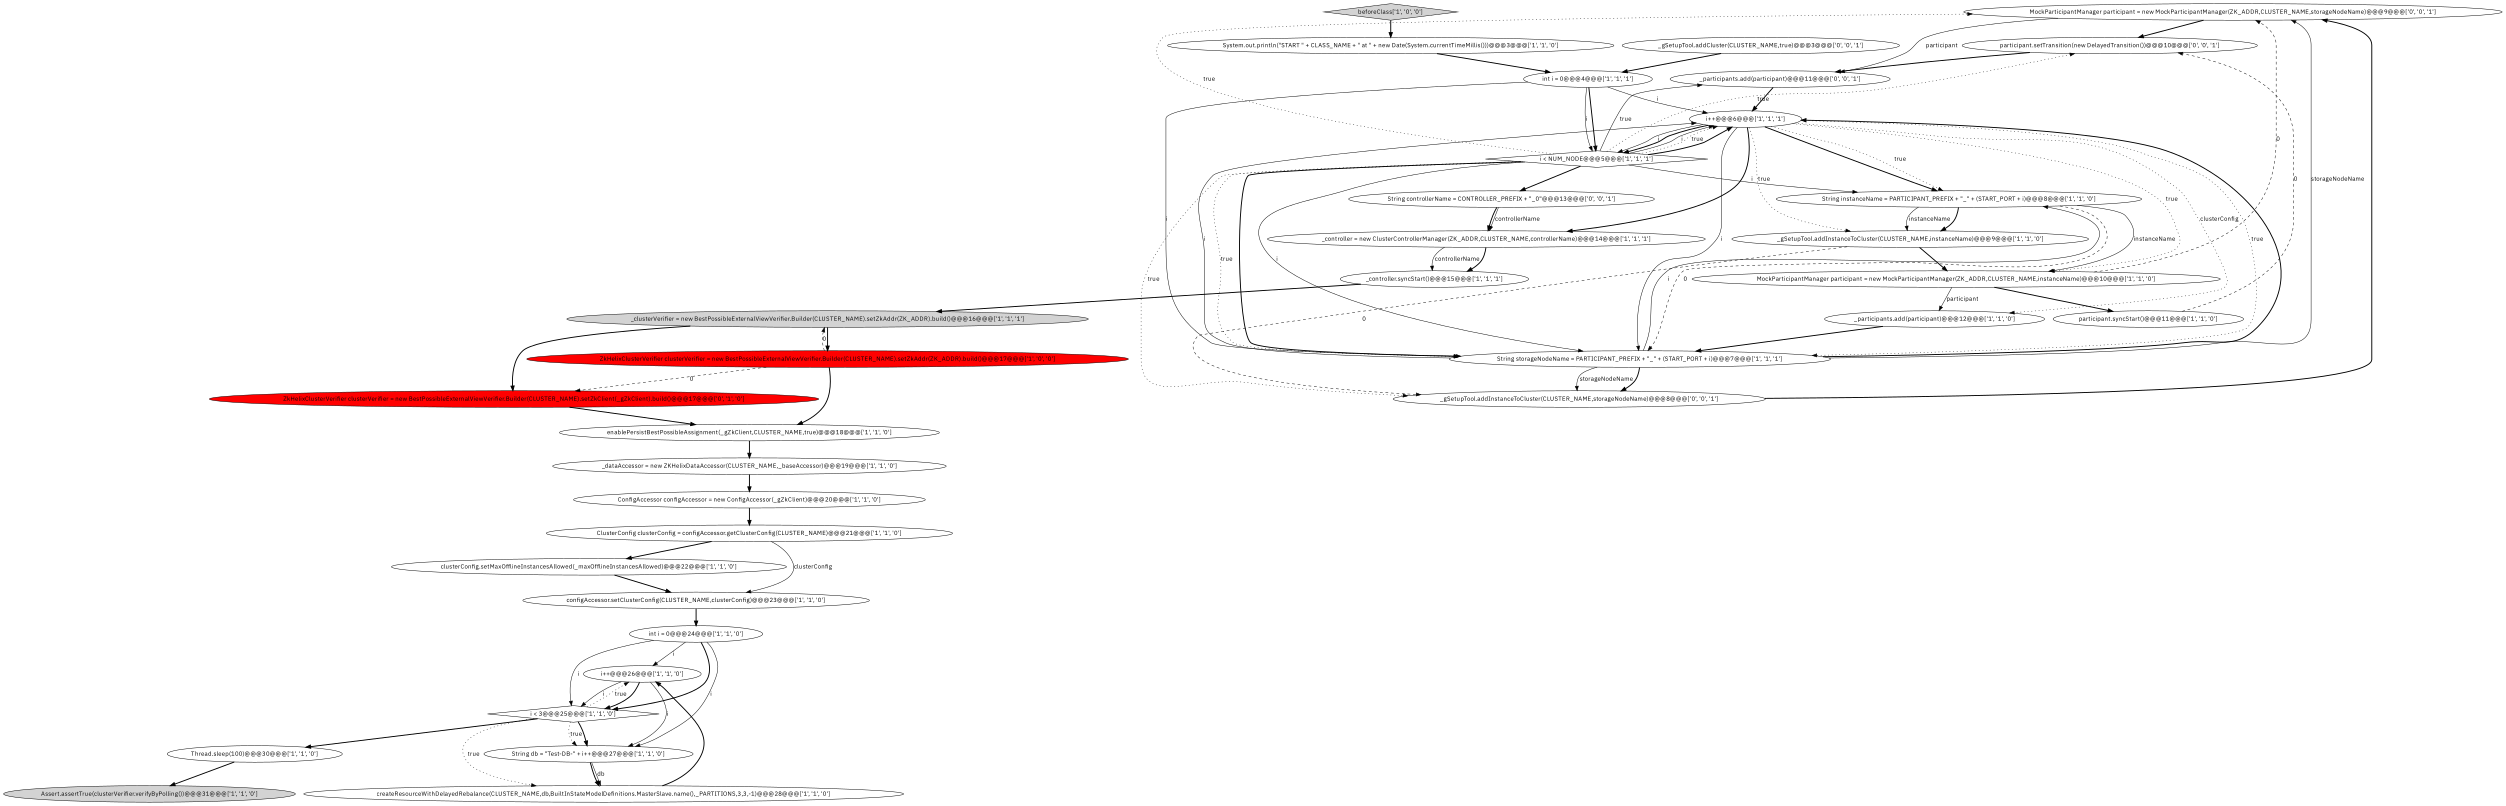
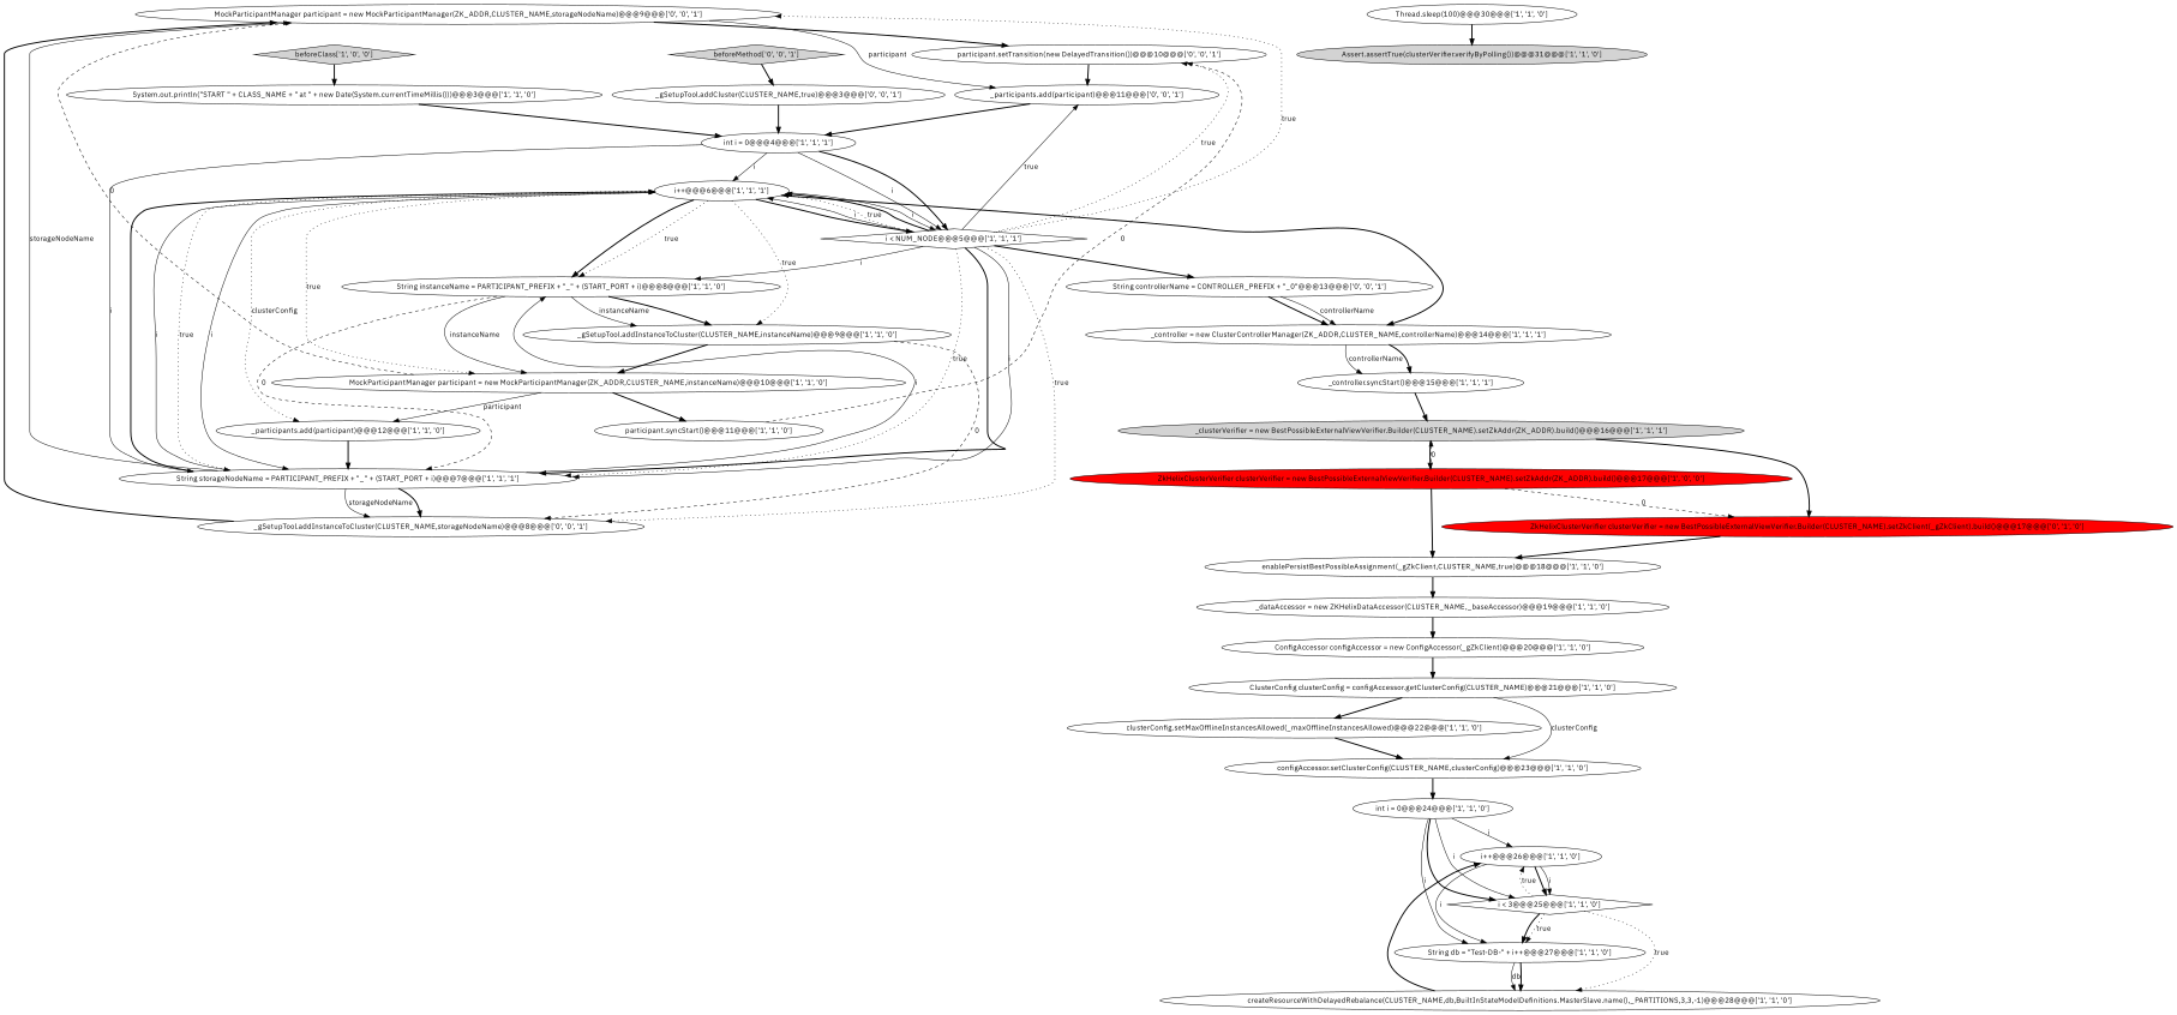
  digraph {
    fontname="IBM Plex Sans"
    node [fillcolor=white fontname="IBM Plex Sans" shape=ellipse style=filled]
    edge [fontname="IBM Plex Sans" style=bold]
    n1 [label="MockParticipantManager participant = new MockParticipantManager(ZK_ADDR,CLUSTER_NAME,storageNodeName)@@@9@@@['0', '0', '1']"]
    n2 [label="participant.setTransition(new DelayedTransition())@@@10@@@['0', '0', '1']"]
    n3 [label="_participants.add(participant)@@@11@@@['0', '0', '1']"]
    n4 [label="i++@@@6@@@['1', '1', '1']"]
    n5 [fillcolor=lightgray label="Assert.assertTrue(clusterVerifier.verifyByPolling())@@@31@@@['1', '1', '0']"]
    n6 [label="System.out.println(\"START \" + CLASS_NAME + \" at \" + new Date(System.currentTimeMillis()))@@@3@@@['1', '1', '0']"]
    n7 [label="int i = 0@@@4@@@['1', '1', '1']"]
    n8 [fillcolor=lightgray label="beforeClass['1', '0', '0']" shape=diamond]
    n9 [fillcolor=red label="ZkHelixClusterVerifier clusterVerifier = new BestPossibleExternalViewVerifier.Builder(CLUSTER_NAME).setZkAddr(ZK_ADDR).build()@@@17@@@['1', '0', '0']"]
    n10 [fillcolor=lightgray label="_clusterVerifier = new BestPossibleExternalViewVerifier.Builder(CLUSTER_NAME).setZkAddr(ZK_ADDR).build()@@@16@@@['1', '1', '1']"]
    n11 [label="enablePersistBestPossibleAssignment(_gZkClient,CLUSTER_NAME,true)@@@18@@@['1', '1', '0']"]
    n12 [fillcolor=red label="ZkHelixClusterVerifier clusterVerifier = new BestPossibleExternalViewVerifier.Builder(CLUSTER_NAME).setZkClient(_gZkClient).build()@@@17@@@['0', '1', '0']"]
    n13 [label="_dataAccessor = new ZKHelixDataAccessor(CLUSTER_NAME,_baseAccessor)@@@19@@@['1', '1', '0']"]
    n14 [label="ConfigAccessor configAccessor = new ConfigAccessor(_gZkClient)@@@20@@@['1', '1', '0']"]
    n15 [label="ClusterConfig clusterConfig = configAccessor.getClusterConfig(CLUSTER_NAME)@@@21@@@['1', '1', '0']"]
    n16 [label="String controllerName = CONTROLLER_PREFIX + \"_0\"@@@13@@@['0', '0', '1']"]
    n17 [label="_controller = new ClusterControllerManager(ZK_ADDR,CLUSTER_NAME,controllerName)@@@14@@@['1', '1', '1']"]
    n18 [label="_controller.syncStart()@@@15@@@['1', '1', '1']"]
    n19 [label="_gSetupTool.addCluster(CLUSTER_NAME,true)@@@3@@@['0', '0', '1']"]
    n20 [label="i < NUM_NODE@@@5@@@['1', '1', '1']" shape=diamond]
    n21 [label="String storageNodeName = PARTICIPANT_PREFIX + \"_\" + (START_PORT + i)@@@7@@@['1', '1', '1']"]
    n22 [label="_gSetupTool.addInstanceToCluster(CLUSTER_NAME,storageNodeName)@@@8@@@['0', '0', '1']"]
    n23 [label="String instanceName = PARTICIPANT_PREFIX + \"_\" + (START_PORT + i)@@@8@@@['1', '1', '0']"]
    n24 [label="MockParticipantManager participant = new MockParticipantManager(ZK_ADDR,CLUSTER_NAME,instanceName)@@@10@@@['1', '1', '0']"]
    n25 [label="_gSetupTool.addInstanceToCluster(CLUSTER_NAME,instanceName)@@@9@@@['1', '1', '0']"]
    n26 [label="_participants.add(participant)@@@12@@@['1', '1', '0']"]
    n27 [label="clusterConfig.setMaxOfflineInstancesAllowed(_maxOfflineInstancesAllowed)@@@22@@@['1', '1', '0']"]
    n28 [label="configAccessor.setClusterConfig(CLUSTER_NAME,clusterConfig)@@@23@@@['1', '1', '0']"]
    n29 [label="int i = 0@@@24@@@['1', '1', '0']"]
    n30 [label="i++@@@26@@@['1', '1', '0']"]
    n31 [label="String db = \"Test-DB-\" + i++@@@27@@@['1', '1', '0']"]
    n32 [label="i < 3@@@25@@@['1', '1', '0']" shape=diamond]
    n33 [label="createResourceWithDelayedRebalance(CLUSTER_NAME,db,BuiltInStateModelDefinitions.MasterSlave.name(),_PARTITIONS,3,3,-1)@@@28@@@['1', '1', '0']"]
    n34 [label="Thread.sleep(100)@@@30@@@['1', '1', '0']"]
    n35 [label="participant.syncStart()@@@11@@@['1', '1', '0']"]
+   n36 [fillcolor=lightgray label="beforeMethod['0', '0', '1']" shape=diamond]
    n1 -> n2
    n1 -> n3 [label=participant style=solid]
    n2 -> n3
-   n3 -> n4
+   n3 -> n7
    n4 -> n17
    n4 -> n20 [label=i style=solid]
    n4 -> n20
    n4 -> n21 [label=true style=dotted]
    n4 -> n21 [label=i style=solid]
    n4 -> n23
    n4 -> n23 [label=true style=dotted]
    n4 -> n24 [label=true style=dotted]
    n4 -> n25 [label=true style=dotted]
    n4 -> n26 [label=clusterConfig style=dotted]
    n6 -> n7
    n7 -> n4 [label=i style=solid]
    n7 -> n20 [label=i style=solid]
    n7 -> n20
    n7 -> n21 [label=i style=solid]
    n8 -> n6
    n9 -> n10 [label=0 style=dashed]
    n9 -> n11
    n9 -> n12 [label=0 style=dashed]
    n10 -> n9
    n10 -> n12
    n11 -> n13
    n12 -> n11
    n13 -> n14
    n14 -> n15
    n15 -> n27
    n15 -> n28 [label=clusterConfig style=solid]
    n16 -> n17
    n16 -> n17 [label=controllerName style=solid]
    n17 -> n18 [label=controllerName style=solid]
    n17 -> n18
    n18 -> n10
    n19 -> n7
    n20 -> n1 [label=true style=dotted]
    n20 -> n2 [label=true style=dotted]
    n20 -> n3 [label=true style=solid]
    n20 -> n4 [label=i style=solid]
    n20 -> n4 [label=true style=dotted]
    n20 -> n4
    n20 -> n16
    n20 -> n21 [label=true style=dotted]
    n20 -> n21
    n20 -> n21 [label=i style=solid]
    n20 -> n22 [label=true style=dotted]
    n20 -> n23 [label=i style=solid]
    n21 -> n1 [label=storageNodeName style=solid]
    n21 -> n4
    n21 -> n4 [label=i style=solid]
    n21 -> n22 [label=storageNodeName style=solid]
    n21 -> n22
    n21 -> n23 [label=i style=solid]
    n22 -> n1
    n23 -> n21 [label=0 style=dashed]
    n23 -> n24 [label=instanceName style=solid]
    n23 -> n25
    n23 -> n25 [label=instanceName style=solid]
    n24 -> n1 [label=0 style=dashed]
    n24 -> n26 [label=participant style=solid]
    n24 -> n35
    n25 -> n22 [label=0 style=dashed]
    n25 -> n24
    n26 -> n21
    n27 -> n28
    n28 -> n29
    n29 -> n30 [label=i style=solid]
    n29 -> n31 [label=i style=solid]
    n29 -> n32
    n29 -> n32 [label=i style=solid]
    n30 -> n31 [label=i style=solid]
    n30 -> n32
    n30 -> n32 [label=i style=solid]
    n31 -> n33 [label=db style=solid]
    n31 -> n33
    n32 -> n30 [label=true style=dotted]
    n32 -> n31 [label=true style=dotted]
    n32 -> n31
    n32 -> n33 [label=true style=dotted]
-   n32 -> n34
    n33 -> n30
    n34 -> n5
    n35 -> n2 [label=0 style=dashed]
+   n36 -> n19
  }
